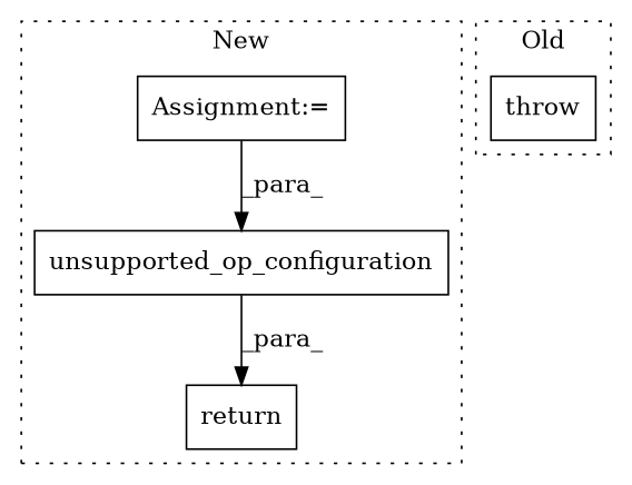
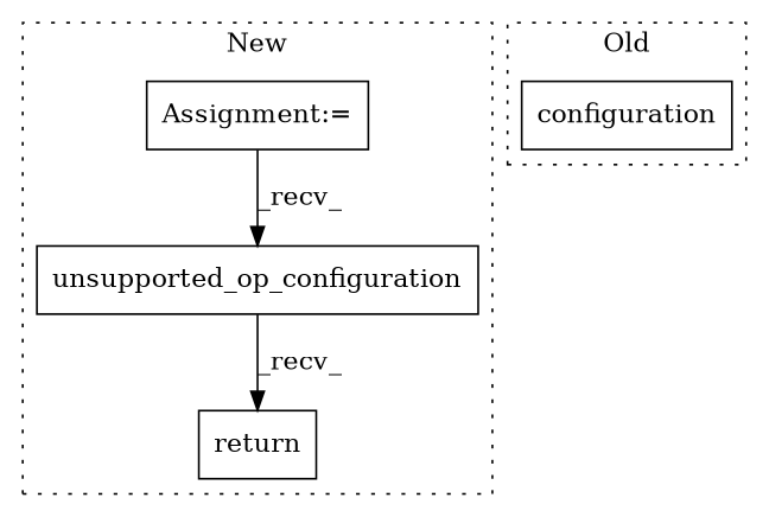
  digraph {
    node [shape=box]
    n1 [a=32 l="29,1" label=unsupported_op_configuration s="25425,25507"]
    n2 [a=41 l=7 label=return s=25414]
    n3 [a=7 l=3 label="Assignment:=" s=25296]
-   n4 [a=53 l=6 label=throw s=25305]
+   n4 [a=53 l=6 label=configuration s=25305]
    subgraph cluster_1 {
      label=New
      style=dotted
      n1
      n2
      n3
    }
    subgraph cluster_2 {
      label=Old
      style=dotted
      n4
    }
-   n1 -> n2 [label=_para_]
-   n3 -> n1 [label=_para_]
+   n1 -> n2 [label=_recv_]
+   n3 -> n1 [label=_recv_]
  }
